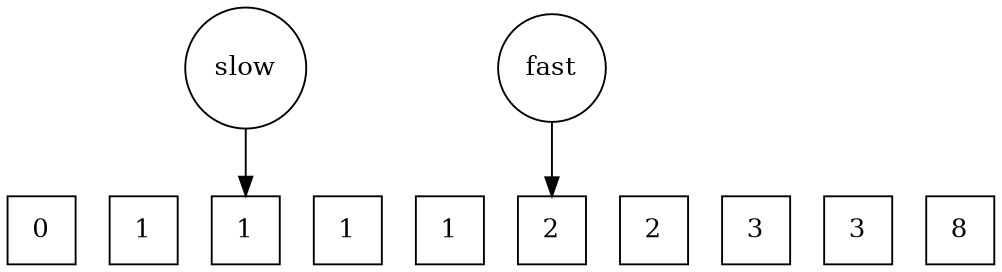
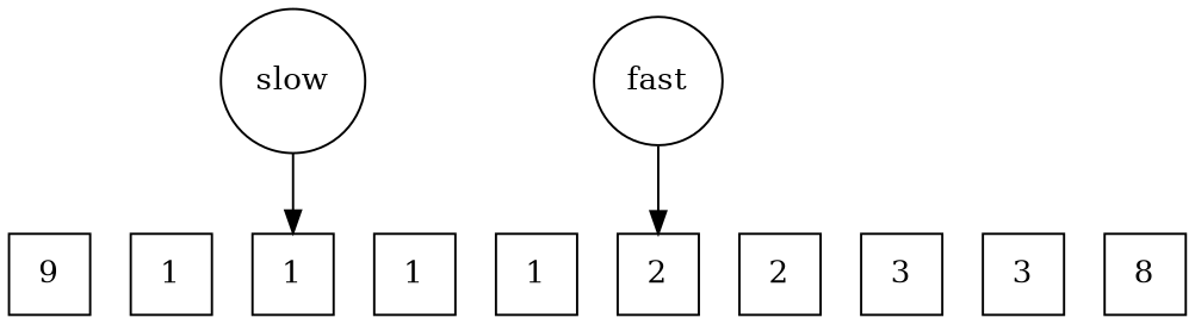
  digraph {
    node [shape=square]
-   n1 [label=0]
+   n1 [label=9]
    n2 [label=1]
    n3 [label=1]
    n4 [label=1]
    n5 [label=1]
    n6 [label=2]
    n7 [label=2]
    n8 [label=3]
    n9 [label=3]
    n10 [label=8]
    slow [shape=circle]
    fast [shape=circle]
    subgraph sub_1 {
      rank=same
      n1
      n2
      n3
      n4
      n5
      n6
      n7
      n8
      n9
      n10
    }
    slow -> n3
    fast -> n6
  }
